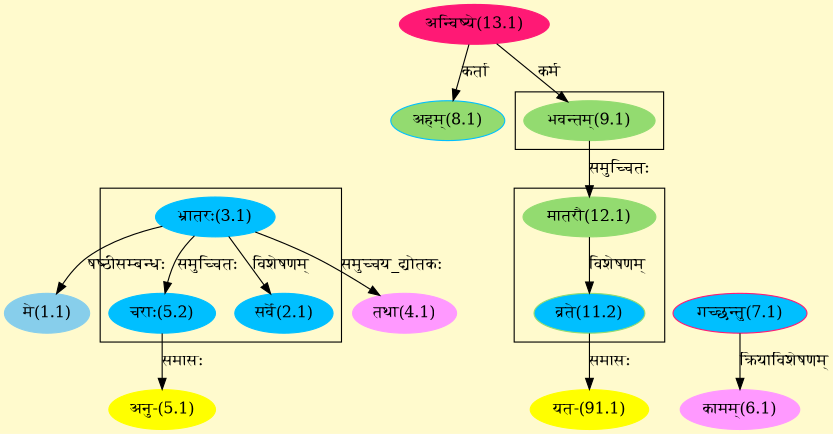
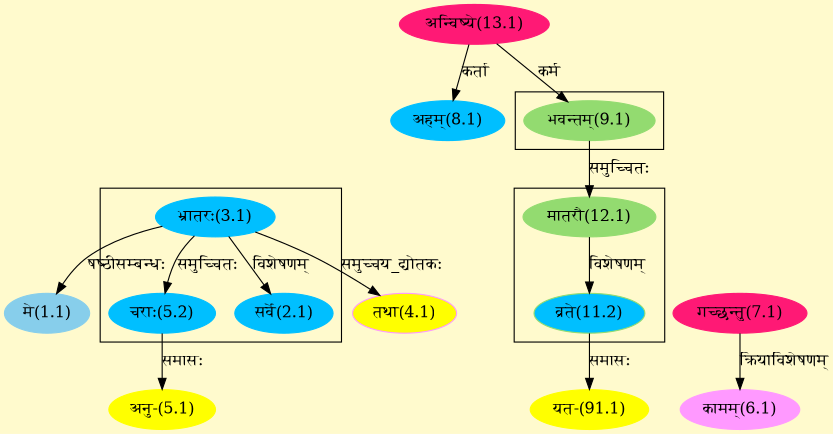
  digraph {
    bgcolor=lemonchiffon1
    compound=true
    rankdir=BT
    node [color="#00BFFF" style=filled]
    edge [dir=back]
    n1 [label="सर्वे(2.1)"]
    n2 [label="भ्रातरः(3.1)"]
    n3 [label="चराः(5.2)"]
    n4 [color="#93DB70" fillcolor="#00BFFF" label="व्रते(11.2)"]
    n5 [color="#93DB70" label="मातरौ(12.1)"]
    n6 [color="#93DB70" label="भवन्तम्(9.1)"]
    n7 [color="#FF1975" label="अन्विष्ये(13.1)"]
-   n8 [color="#FF1975" label="गच्छन्तु(7.1)" fillcolor="#00BFFF"]
+   n8 [color="#FF1975" label="गच्छन्तु(7.1)"]
    n9 [color="#87CEEB" label="मे(1.1)"]
-   n10 [color="#FF99FF" label="तथा(4.1)"]
+   n10 [color="#FF99FF" label="तथा(4.1)" fillcolor="#FFFF00"]
    n11 [color="#FFFF00" label="अनु-(5.1)"]
    n12 [color="#FF99FF" label="कामम्(6.1)"]
-   n13 [label="अहम्(8.1)" fillcolor="#93DB70"]
+   n13 [label="अहम्(8.1)"]
    n14 [color="#FFFF00" label="यत-(91.1)"]
    subgraph cluster_1 {
      n1
      n2
      n3
    }
    subgraph cluster_2 {
      n4
      n5
    }
    subgraph cluster_3 {
      n6
    }
    n1 -> n2 [label="विशेषणम्"]
    n3 -> n2 [label="समुच्चितः"]
    n4 -> n5 [label="विशेषणम्"]
    n5 -> n6 [label="समुच्चितः"]
    n6 -> n7 [label="कर्म"]
    n9 -> n2 [label="षष्ठीसम्बन्धः"]
    n10 -> n2 [label="समुच्चय_द्योतकः"]
    n11 -> n3 [label="समासः"]
    n12 -> n8 [label="क्रियाविशेषणम्"]
    n13 -> n7 [label="कर्ता"]
    n14 -> n4 [label="समासः"]
  }
